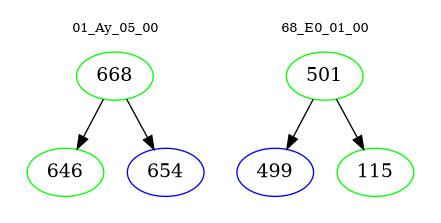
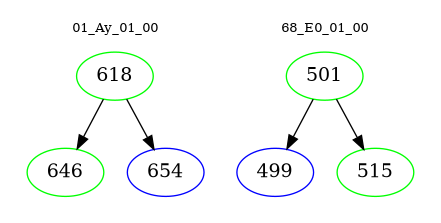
  digraph {
    node [color=green]
    edge [color=black]
-   n1 [label=668]
+   n1 [label=618]
    n2 [label=646]
    n3 [color=blue label=654]
    n4 [label=501]
    n5 [color=blue label=499]
-   n6 [label=115]
+   n6 [label=515]
    subgraph cluster_1 {
      color=white
      fontsize=10
-     label="01_Ay_05_00"
+     label="01_Ay_01_00"
      n1
      n2
      n3
    }
    subgraph cluster_2 {
      color=white
      fontsize=10
      label="68_E0_01_00"
      n4
      n5
      n6
    }
    n1 -> n2
    n1 -> n3
    n4 -> n5
    n4 -> n6
  }
